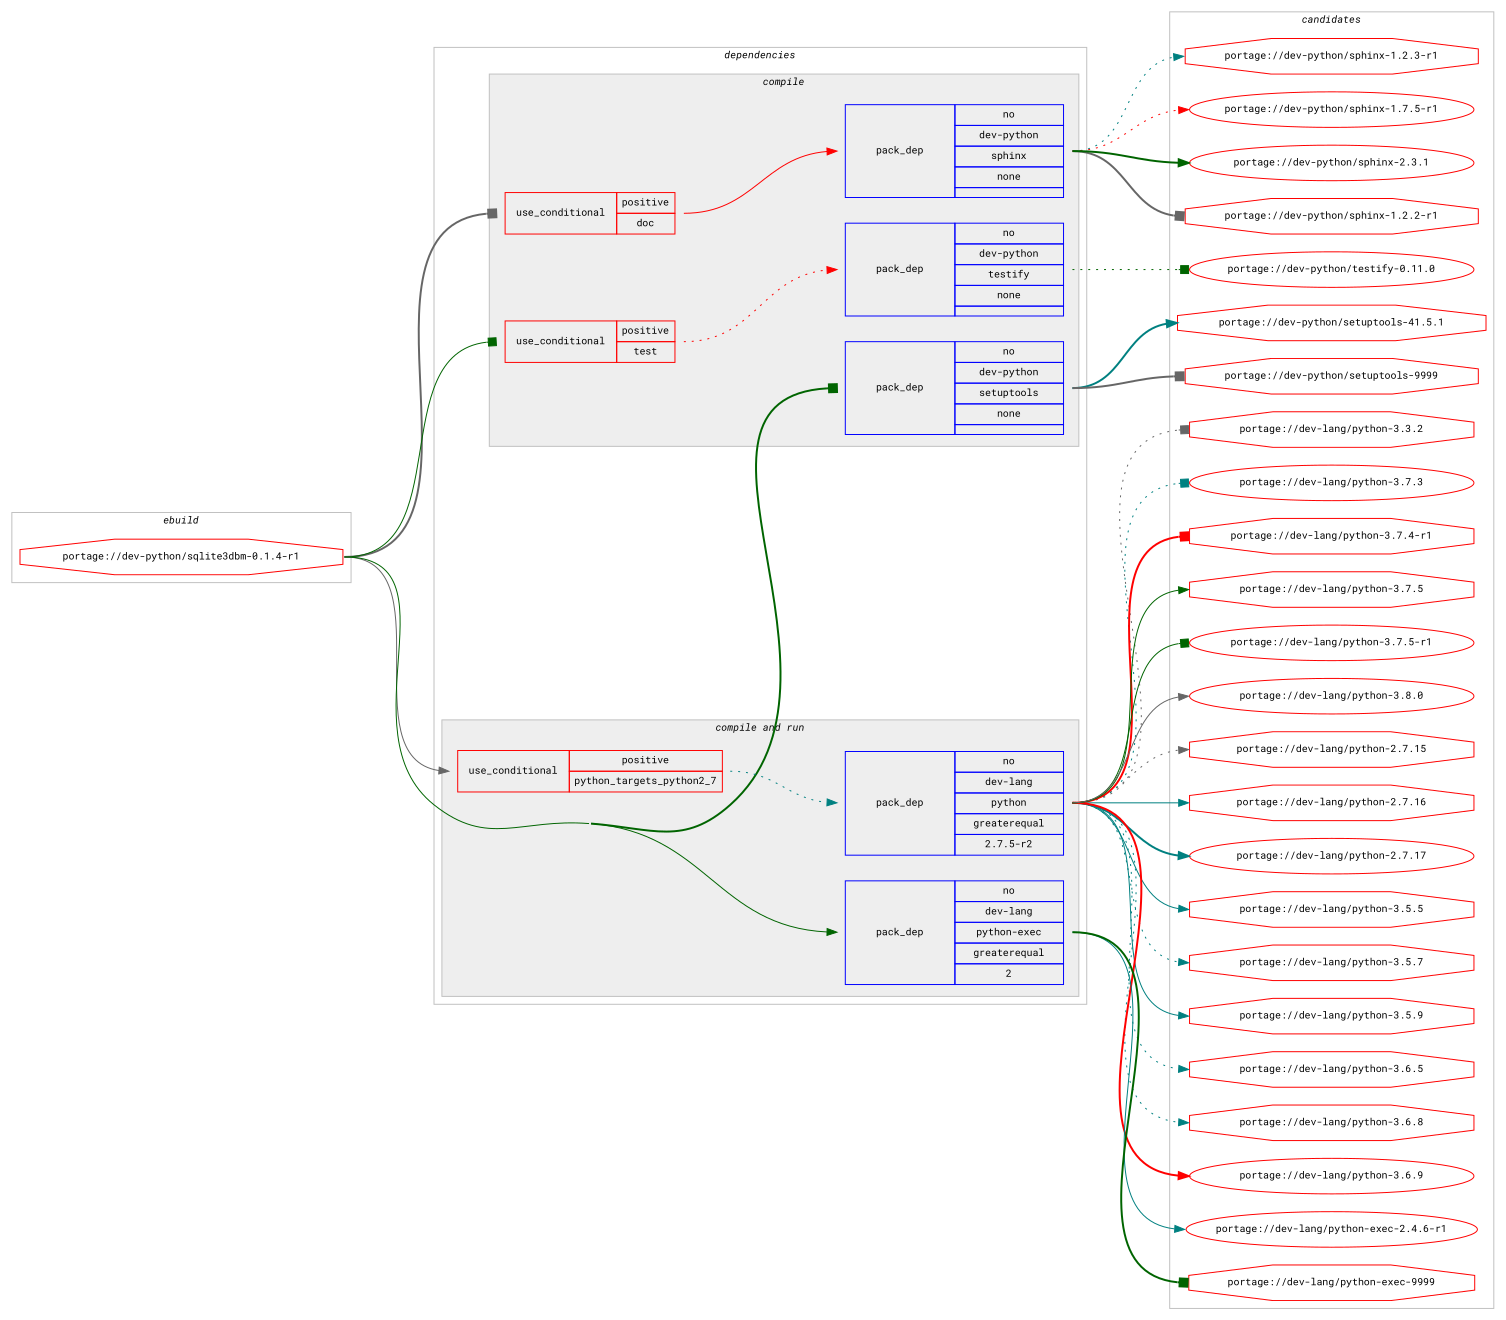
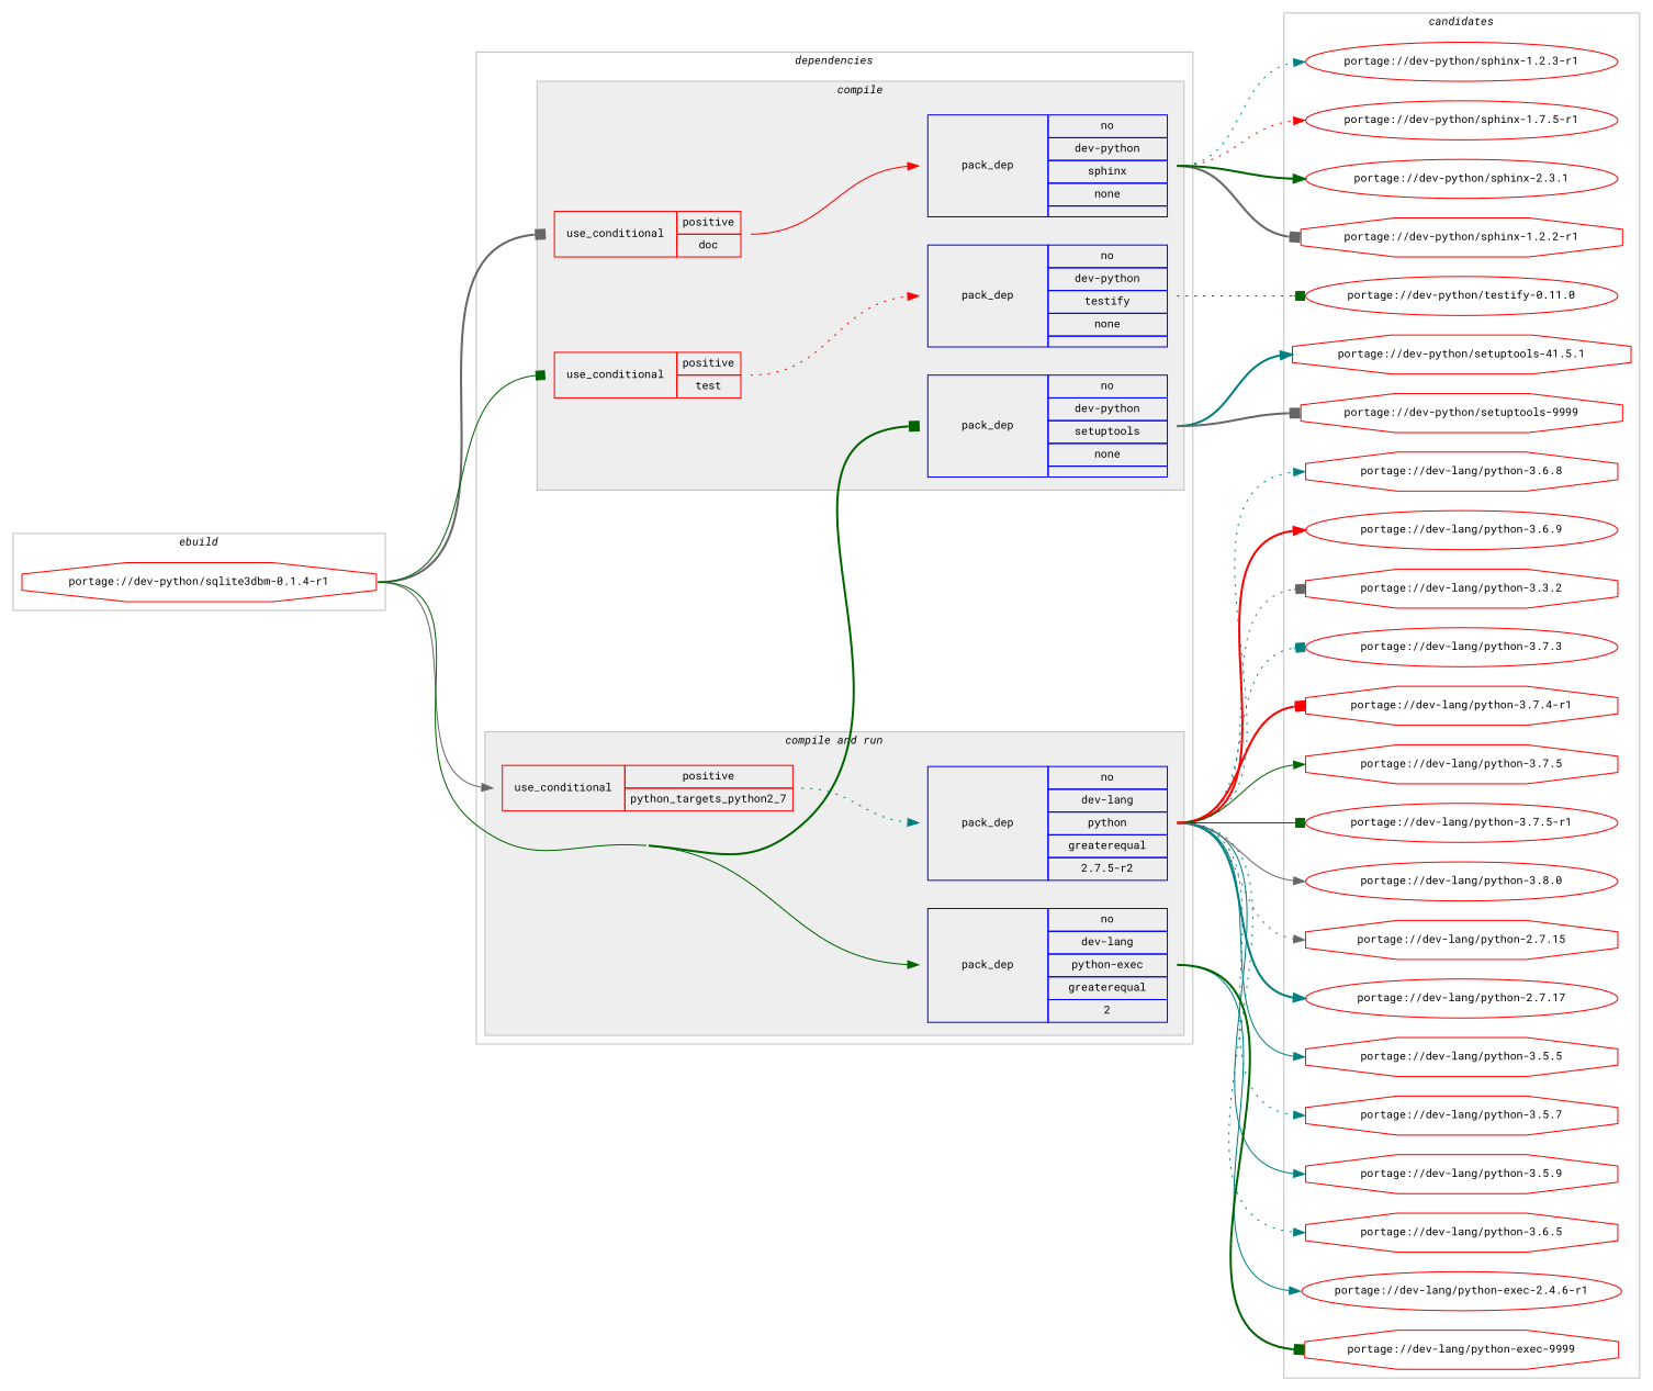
  digraph {
    compound=true
    concentrate=true
    fontname="Roboto Mono"
    fontsize=10
    newrank=true
    rankdir=LR
    ranksep=1.5
    node [color=red fontname="Roboto Mono" fontsize=10 shape=octagon]
    edge [arrowhead=normal color=teal fontname="Roboto Mono" headport=w style=solid tailport=e weight=100]
    n1 [label="portage://dev-python/sqlite3dbm-0.1.4-r1" width=4]
    n2 [color=blue label=<<TABLE BORDER="0" CELLBORDER="1" CELLSPACING="0" CELLPADDING="4" WIDTH="220"><TR><TD ROWSPAN="6" CELLPADDING="30">pack_dep</TD></TR><TR><TD WIDTH="110">no</TD></TR><TR><TD>dev-python</TD></TR><TR><TD>sphinx</TD></TR><TR><TD>none</TD></TR><TR><TD></TD></TR></TABLE>> shape=none]
    n3 [label=<<TABLE BORDER="0" CELLBORDER="1" CELLSPACING="0" CELLPADDING="4"><TR><TD ROWSPAN="3" CELLPADDING="10">use_conditional</TD></TR><TR><TD>positive</TD></TR><TR><TD>doc</TD></TR></TABLE>> shape=none]
    n4 [color=blue label=<<TABLE BORDER="0" CELLBORDER="1" CELLSPACING="0" CELLPADDING="4" WIDTH="220"><TR><TD ROWSPAN="6" CELLPADDING="30">pack_dep</TD></TR><TR><TD WIDTH="110">no</TD></TR><TR><TD>dev-python</TD></TR><TR><TD>testify</TD></TR><TR><TD>none</TD></TR><TR><TD></TD></TR></TABLE>> shape=none]
    n5 [label=<<TABLE BORDER="0" CELLBORDER="1" CELLSPACING="0" CELLPADDING="4"><TR><TD ROWSPAN="3" CELLPADDING="10">use_conditional</TD></TR><TR><TD>positive</TD></TR><TR><TD>test</TD></TR></TABLE>> shape=none]
    n6 [color=blue label=<<TABLE BORDER="0" CELLBORDER="1" CELLSPACING="0" CELLPADDING="4" WIDTH="220"><TR><TD ROWSPAN="6" CELLPADDING="30">pack_dep</TD></TR><TR><TD WIDTH="110">no</TD></TR><TR><TD>dev-python</TD></TR><TR><TD>setuptools</TD></TR><TR><TD>none</TD></TR><TR><TD></TD></TR></TABLE>> shape=none]
    n7 [color=blue label=<<TABLE BORDER="0" CELLBORDER="1" CELLSPACING="0" CELLPADDING="4" WIDTH="220"><TR><TD ROWSPAN="6" CELLPADDING="30">pack_dep</TD></TR><TR><TD WIDTH="110">no</TD></TR><TR><TD>dev-lang</TD></TR><TR><TD>python</TD></TR><TR><TD>greaterequal</TD></TR><TR><TD>2.7.5-r2</TD></TR></TABLE>> shape=none]
    n8 [label=<<TABLE BORDER="0" CELLBORDER="1" CELLSPACING="0" CELLPADDING="4"><TR><TD ROWSPAN="3" CELLPADDING="10">use_conditional</TD></TR><TR><TD>positive</TD></TR><TR><TD>python_targets_python2_7</TD></TR></TABLE>> shape=none]
    n9 [color=blue label=<<TABLE BORDER="0" CELLBORDER="1" CELLSPACING="0" CELLPADDING="4" WIDTH="220"><TR><TD ROWSPAN="6" CELLPADDING="30">pack_dep</TD></TR><TR><TD WIDTH="110">no</TD></TR><TR><TD>dev-lang</TD></TR><TR><TD>python-exec</TD></TR><TR><TD>greaterequal</TD></TR><TR><TD>2</TD></TR></TABLE>> shape=none]
    n10 [label="portage://dev-python/sphinx-1.2.2-r1" width=4]
-   n11 [label="portage://dev-python/sphinx-1.2.3-r1" width=4]
+   n11 [label="portage://dev-python/sphinx-1.2.3-r1" shape=ellipse width=4]
    n12 [label="portage://dev-python/sphinx-1.7.5-r1" shape=ellipse width=4]
    n13 [label="portage://dev-python/sphinx-2.3.1" shape=ellipse width=4]
    n14 [label="portage://dev-python/testify-0.11.0" shape=ellipse width=4]
    n15 [label="portage://dev-python/setuptools-41.5.1" width=4]
    n16 [label="portage://dev-python/setuptools-9999" width=4]
    n17 [label="portage://dev-lang/python-2.7.15" width=4]
-   n18 [label="portage://dev-lang/python-2.7.16" width=4]
    n19 [label="portage://dev-lang/python-2.7.17" shape=ellipse width=4]
    n20 [label="portage://dev-lang/python-3.5.5" width=4]
    n21 [label="portage://dev-lang/python-3.5.7" width=4]
    n22 [label="portage://dev-lang/python-3.5.9" width=4]
    n23 [label="portage://dev-lang/python-3.6.5" width=4]
    n24 [label="portage://dev-lang/python-3.6.8" width=4]
    n25 [label="portage://dev-lang/python-3.6.9" shape=ellipse width=4]
    n26 [label="portage://dev-lang/python-3.3.2" width=4]
    n27 [label="portage://dev-lang/python-3.7.3" shape=ellipse width=4]
    n28 [label="portage://dev-lang/python-3.7.4-r1" width=4]
    n29 [label="portage://dev-lang/python-3.7.5" width=4]
    n30 [label="portage://dev-lang/python-3.7.5-r1" shape=ellipse width=4]
    n31 [label="portage://dev-lang/python-3.8.0" shape=ellipse width=4]
    n32 [label="portage://dev-lang/python-exec-2.4.6-r1" shape=ellipse width=4]
    n33 [label="portage://dev-lang/python-exec-9999" width=4]
    subgraph cluster_1 {
      color=gray
      label=<<i>ebuild</i>>
      rank=same
      n1
    }
    subgraph cluster_2 {
      color=gray
      label=<<i>dependencies</i>>
      subgraph cluster_3 {
        color=gray
        fillcolor="#eeeeee"
        label=<<i>compile</i>>
        style=filled
        subgraph sub_4 {
          color=gray
          fillcolor="#eeeeee"
          label=<<i>compile</i>>
          style=filled
          n3
          subgraph sub_5 {
            color=gray
            fillcolor="#eeeeee"
            label=<<i>compile</i>>
            style=filled
            n2
          }
        }
        subgraph sub_6 {
          color=gray
          fillcolor="#eeeeee"
          label=<<i>compile</i>>
          style=filled
          n5
          subgraph sub_7 {
            color=gray
            fillcolor="#eeeeee"
            label=<<i>compile</i>>
            style=filled
            n4
          }
        }
        subgraph sub_8 {
          color=gray
          fillcolor="#eeeeee"
          label=<<i>compile</i>>
          style=filled
          n6
        }
      }
      subgraph cluster_9 {
        color=gray
        fillcolor="#eeeeee"
        label=<<i>compile and run</i>>
        style=filled
        subgraph sub_10 {
          color=gray
          fillcolor="#eeeeee"
          label=<<i>compile and run</i>>
          style=filled
          n8
          subgraph sub_11 {
            color=gray
            fillcolor="#eeeeee"
            label=<<i>compile and run</i>>
            style=filled
            n7
          }
        }
        subgraph sub_12 {
          color=gray
          fillcolor="#eeeeee"
          label=<<i>compile and run</i>>
          style=filled
          n9
        }
      }
      subgraph cluster_13 {
        color=gray
        fillcolor="#eeeeee"
        label=<<i>run</i>>
        style=filled
      }
    }
    subgraph cluster_14 {
      color=gray
      label=<<i>candidates</i>>
      rank=same
      subgraph sub_15 {
        color=black
        label=<<i>candidates</i>>
        nodesep=1
        rank=same
        n10
        n11
        n12
        n13
      }
      subgraph sub_16 {
        color=black
        label=<<i>candidates</i>>
        nodesep=1
        rank=same
        n14
      }
      subgraph sub_17 {
        color=black
        label=<<i>candidates</i>>
        nodesep=1
        rank=same
        n15
        n16
      }
      subgraph sub_18 {
        color=black
        label=<<i>candidates</i>>
        nodesep=1
        rank=same
        n17
-       n18
        n19
        n20
        n21
        n22
        n23
        n24
        n25
        n26
        n27
        n28
        n29
        n30
        n31
      }
      subgraph sub_19 {
        color=black
        label=<<i>candidates</i>>
        nodesep=1
        rank=same
        n32
        n33
      }
    }
    n1 -> n3 [arrowhead=box color=gray40 style=bold weight=20]
    n1 -> n5 [arrowhead=box color=darkgreen weight=20]
    n1 -> n6 [arrowhead=box color=darkgreen style=bold weight=20]
    n1 -> n8 [color=gray40 weight=20]
    n1 -> n9 [color=darkgreen weight=20]
    n2 -> n10 [arrowhead=box color=gray40 style=bold]
    n2 -> n11 [style=dotted]
    n2 -> n12 [color=red style=dotted]
    n2 -> n13 [color=darkgreen style=bold]
    n3 -> n2 [color=red weight=20]
    n4 -> n14 [arrowhead=box color=darkgreen style=dotted]
    n5 -> n4 [color=red style=dotted weight=20]
    n6 -> n15 [style=bold]
    n6 -> n16 [arrowhead=box color=gray40 style=bold]
    n7 -> n17 [color=gray40 style=dotted]
-   n7 -> n18
    n7 -> n19 [style=bold]
    n7 -> n20
    n7 -> n21 [style=dotted]
    n7 -> n22
    n7 -> n23 [style=dotted]
    n7 -> n24 [style=dotted]
    n7 -> n25 [color=red style=bold]
    n7 -> n26 [arrowhead=box color=gray40 style=dotted]
    n7 -> n27 [arrowhead=box style=dotted]
    n7 -> n28 [arrowhead=box color=red style=bold]
    n7 -> n29 [color=darkgreen]
    n7 -> n30 [arrowhead=box color=darkgreen]
    n7 -> n31 [color=gray40]
    n8 -> n7 [style=dotted weight=20]
    n9 -> n32
    n9 -> n33 [arrowhead=box color=darkgreen style=bold]
  }
